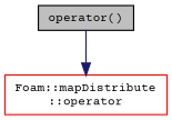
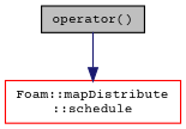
  digraph {
    rankdir=TB
    fontname="Courier Prime"
    node [fontname="Courier Prime" fontsize=10 shape=record]
    n1 [color=black fillcolor=grey75 fontcolor=black height=0.2 label="operator()" style=filled width=0.4]
-   n2 [color=red height=0.2 label="Foam::mapDistribute\l::operator" width=0.4]
+   n2 [color=red height=0.2 label="Foam::mapDistribute\l::schedule" width=0.4]
    n1 -> n2 [color=midnightblue fontname="Courier Prime" fontsize=10 labelfontname=FreeSans labelfontsize=10 style=solid]
  }
